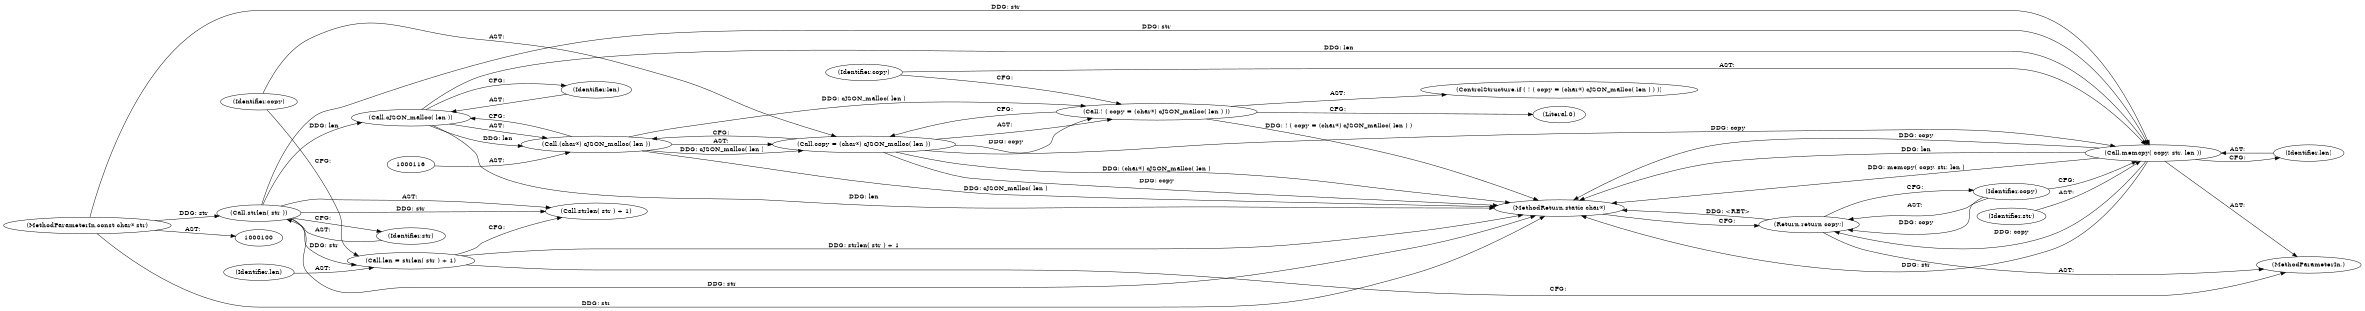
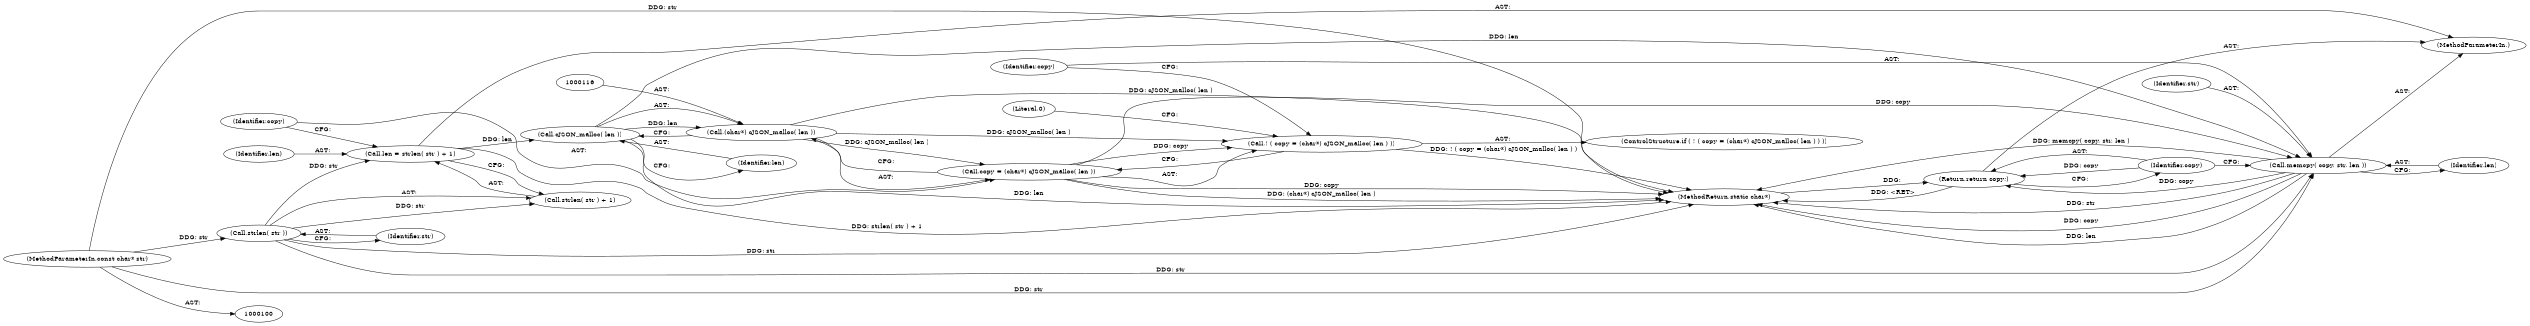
  digraph {
    rankdir=LR
    n1 [label="(Call,cJSON_malloc( len ))"]
    n2 [label="(Call,(char*) cJSON_malloc( len ))"]
    n3 [label="(Call,memcpy( copy, str, len ))"]
    n4 [label="(MethodReturn,static char*)"]
    n5 [label="(Identifier,len)"]
    n6 [label="(Call,! ( copy = (char*) cJSON_malloc( len ) ))"]
    n7 [label="(Call,copy = (char*) cJSON_malloc( len ))"]
    n8 [label="(MethodParameterIn,)"]
    n9 [label="(Return,return copy;)"]
    n10 [label="(Identifier,len)"]
    n11 [label="(Call,len = strlen( str ) + 1)"]
    n12 [label="(Call,strlen( str ) + 1)"]
    n13 [label="(Call,strlen( str ))"]
    n14 [label="(Identifier,str)"]
    n15 [label="(MethodParameterIn,const char* str)"]
    1000100
    n17 [label="(ControlStructure,if ( ! ( copy = (char*) cJSON_malloc( len ) ) ))"]
    n18 [label="(Identifier,copy)"]
    n19 [label="(Identifier,str)"]
    n20 [label="(Identifier,copy)"]
    n21 [label="(Identifier,copy)"]
    n22 [label="(Identifier,len)"]
    n23 [label="(Literal,0)"]
    1000116
    n1 -> n2 [label="AST: "]
    n1 -> n2 [label="DDG: len"]
    n1 -> n3 [label="DDG: len"]
    n1 -> n4 [label="DDG: len"]
    n1 -> n5 [label="CFG: "]
    n2 -> n1 [label="CFG: "]
    n2 -> n4 [label="DDG: cJSON_malloc( len )"]
    n2 -> n6 [label="DDG: cJSON_malloc( len )"]
    n2 -> n7 [label="AST: "]
    n2 -> n7 [label="DDG: cJSON_malloc( len )"]
    n3 -> n4 [label="DDG: str"]
    n3 -> n4 [label="DDG: copy"]
    n3 -> n4 [label="DDG: len"]
    n3 -> n4 [label="DDG: memcpy( copy, str, len )"]
    n3 -> n8 [label="AST: "]
    n3 -> n9 [label="DDG: copy"]
    n3 -> n10 [label="CFG: "]
-   n4 -> n9 [label="CFG: "]
+   n4 -> n9 [label="DDG: "]
    n5 -> n1 [label="AST: "]
    n6 -> n4 [label="DDG: ! ( copy = (char*) cJSON_malloc( len ) )"]
    n6 -> n7 [label="CFG: "]
    n6 -> n17 [label="AST: "]
    n7 -> n2 [label="CFG: "]
    n7 -> n3 [label="DDG: copy"]
    n7 -> n4 [label="DDG: copy"]
    n7 -> n4 [label="DDG: (char*) cJSON_malloc( len )"]
    n7 -> n6 [label="AST: "]
    n7 -> n6 [label="DDG: copy"]
    n9 -> n4 [label="DDG: <RET>"]
    n9 -> n8 [label="AST: "]
    n9 -> n18 [label="CFG: "]
    n10 -> n3 [label="AST: "]
-   n13 -> n1 [label="DDG: len"]
+   n11 -> n1 [label="DDG: len"]
    n11 -> n4 [label="DDG: strlen( str ) + 1"]
-   n11 -> n8 [label="CFG: "]
+   n11 -> n8 [label="AST: "]
    n11 -> n12 [label="CFG: "]
+   n12 -> n11 [label="AST: "]
    n13 -> n3 [label="DDG: str"]
    n13 -> n4 [label="DDG: str"]
    n13 -> n11 [label="DDG: str"]
    n13 -> n12 [label="AST: "]
    n13 -> n12 [label="DDG: str"]
    n13 -> n14 [label="CFG: "]
    n14 -> n13 [label="AST: "]
    n15 -> n3 [label="DDG: str"]
    n15 -> n4 [label="DDG: str"]
    n15 -> n13 [label="DDG: str"]
    n15 -> 1000100 [label="AST: "]
    n18 -> n3 [label="CFG: "]
    n18 -> n9 [label="AST: "]
    n18 -> n9 [label="DDG: copy"]
    n19 -> n3 [label="AST: "]
    n20 -> n3 [label="AST: "]
    n20 -> n6 [label="CFG: "]
    n21 -> n7 [label="AST: "]
    n21 -> n11 [label="CFG: "]
    n22 -> n11 [label="AST: "]
-   n6 -> n23 [label="CFG: "]
+   n23 -> n6 [label="CFG: "]
    1000116 -> n2 [label="AST: "]
  }
